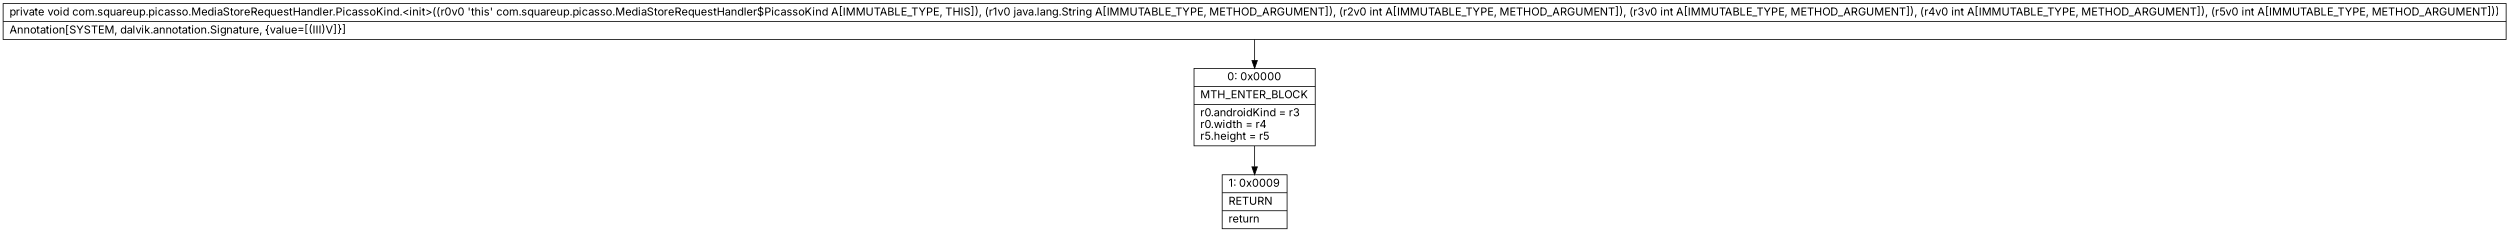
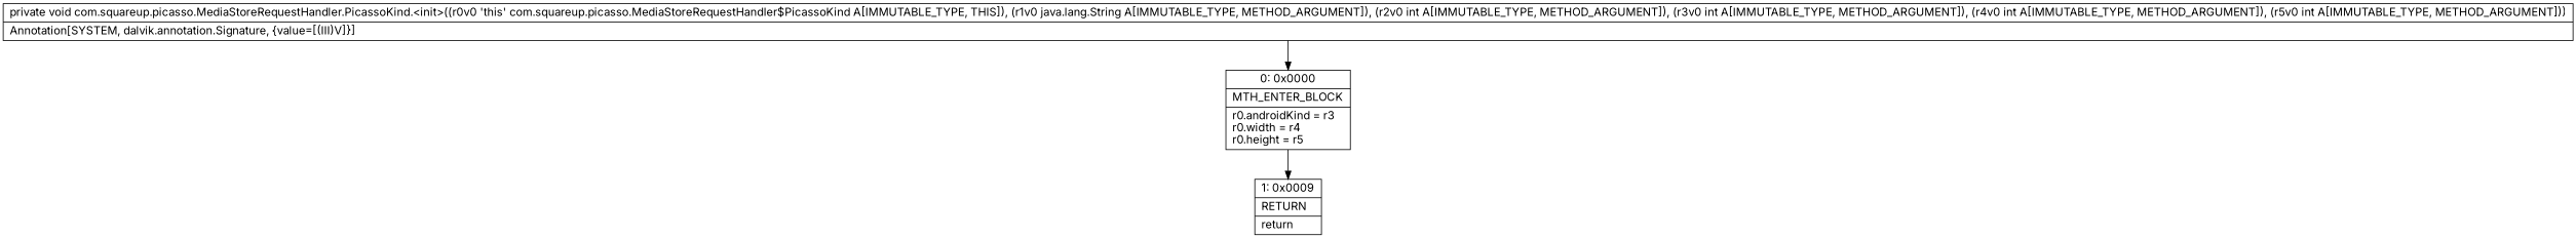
  digraph {
    fontname=Inter
    node [shape=record fontname=Inter]
    edge [fontname=Inter]
-   n1 [label="{0\:\ 0x0000|MTH_ENTER_BLOCK\l|r0.androidKind = r3\lr0.width = r4\lr5.height = r5\l}"]
+   n1 [label="{0\:\ 0x0000|MTH_ENTER_BLOCK\l|r0.androidKind = r3\lr0.width = r4\lr0.height = r5\l}"]
    n2 [label="{1\:\ 0x0009|RETURN\l|return\l}"]
    n3 [label="{private void com.squareup.picasso.MediaStoreRequestHandler.PicassoKind.\<init\>((r0v0 'this' com.squareup.picasso.MediaStoreRequestHandler$PicassoKind A[IMMUTABLE_TYPE, THIS]), (r1v0 java.lang.String A[IMMUTABLE_TYPE, METHOD_ARGUMENT]), (r2v0 int A[IMMUTABLE_TYPE, METHOD_ARGUMENT]), (r3v0 int A[IMMUTABLE_TYPE, METHOD_ARGUMENT]), (r4v0 int A[IMMUTABLE_TYPE, METHOD_ARGUMENT]), (r5v0 int A[IMMUTABLE_TYPE, METHOD_ARGUMENT]))  | Annotation[SYSTEM, dalvik.annotation.Signature, \{value=[(III)V]\}]\l}"]
    n1 -> n2
    n3 -> n1
  }
